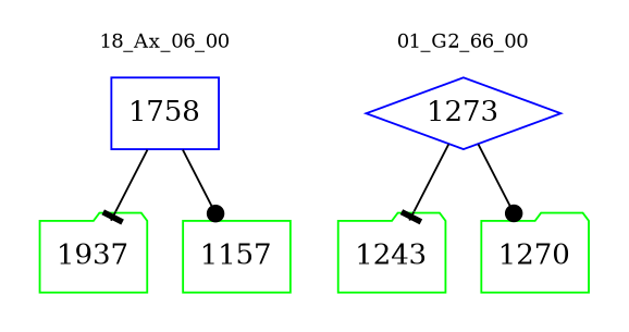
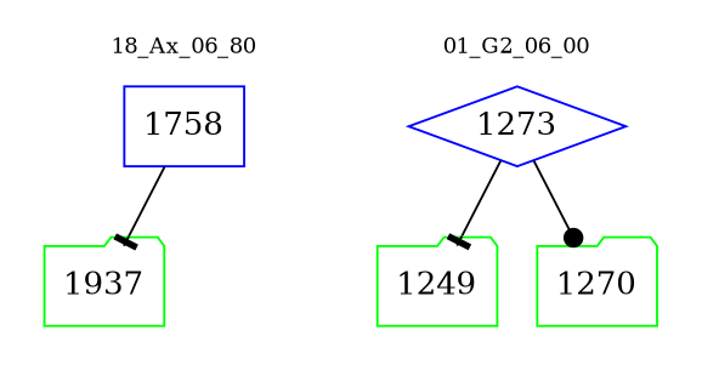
  digraph {
    fontname="DejaVu Serif"
    node [color=green fontname="DejaVu Serif" shape=folder]
    edge [arrowhead=tee color=black fontname="DejaVu Serif"]
    n1 [color=blue label=1758 shape=box]
    n2 [label=1937]
-   n3 [label=1157 shape=box]
    n4 [color=blue label=1273 shape=diamond]
-   n5 [label=1243]
+   n5 [label=1249]
    n6 [label=1270]
    subgraph cluster_1 {
      color=white
      fontsize=10
-     label="18_Ax_06_00"
+     label="18_Ax_06_80"
      n1
      n2
-     n3
    }
    subgraph cluster_2 {
      color=white
      fontsize=10
-     label="01_G2_66_00"
+     label="01_G2_06_00"
      n4
      n5
      n6
    }
    n1 -> n2
-   n1 -> n3 [arrowhead=dot]
    n4 -> n5
    n4 -> n6 [arrowhead=dot]
  }
